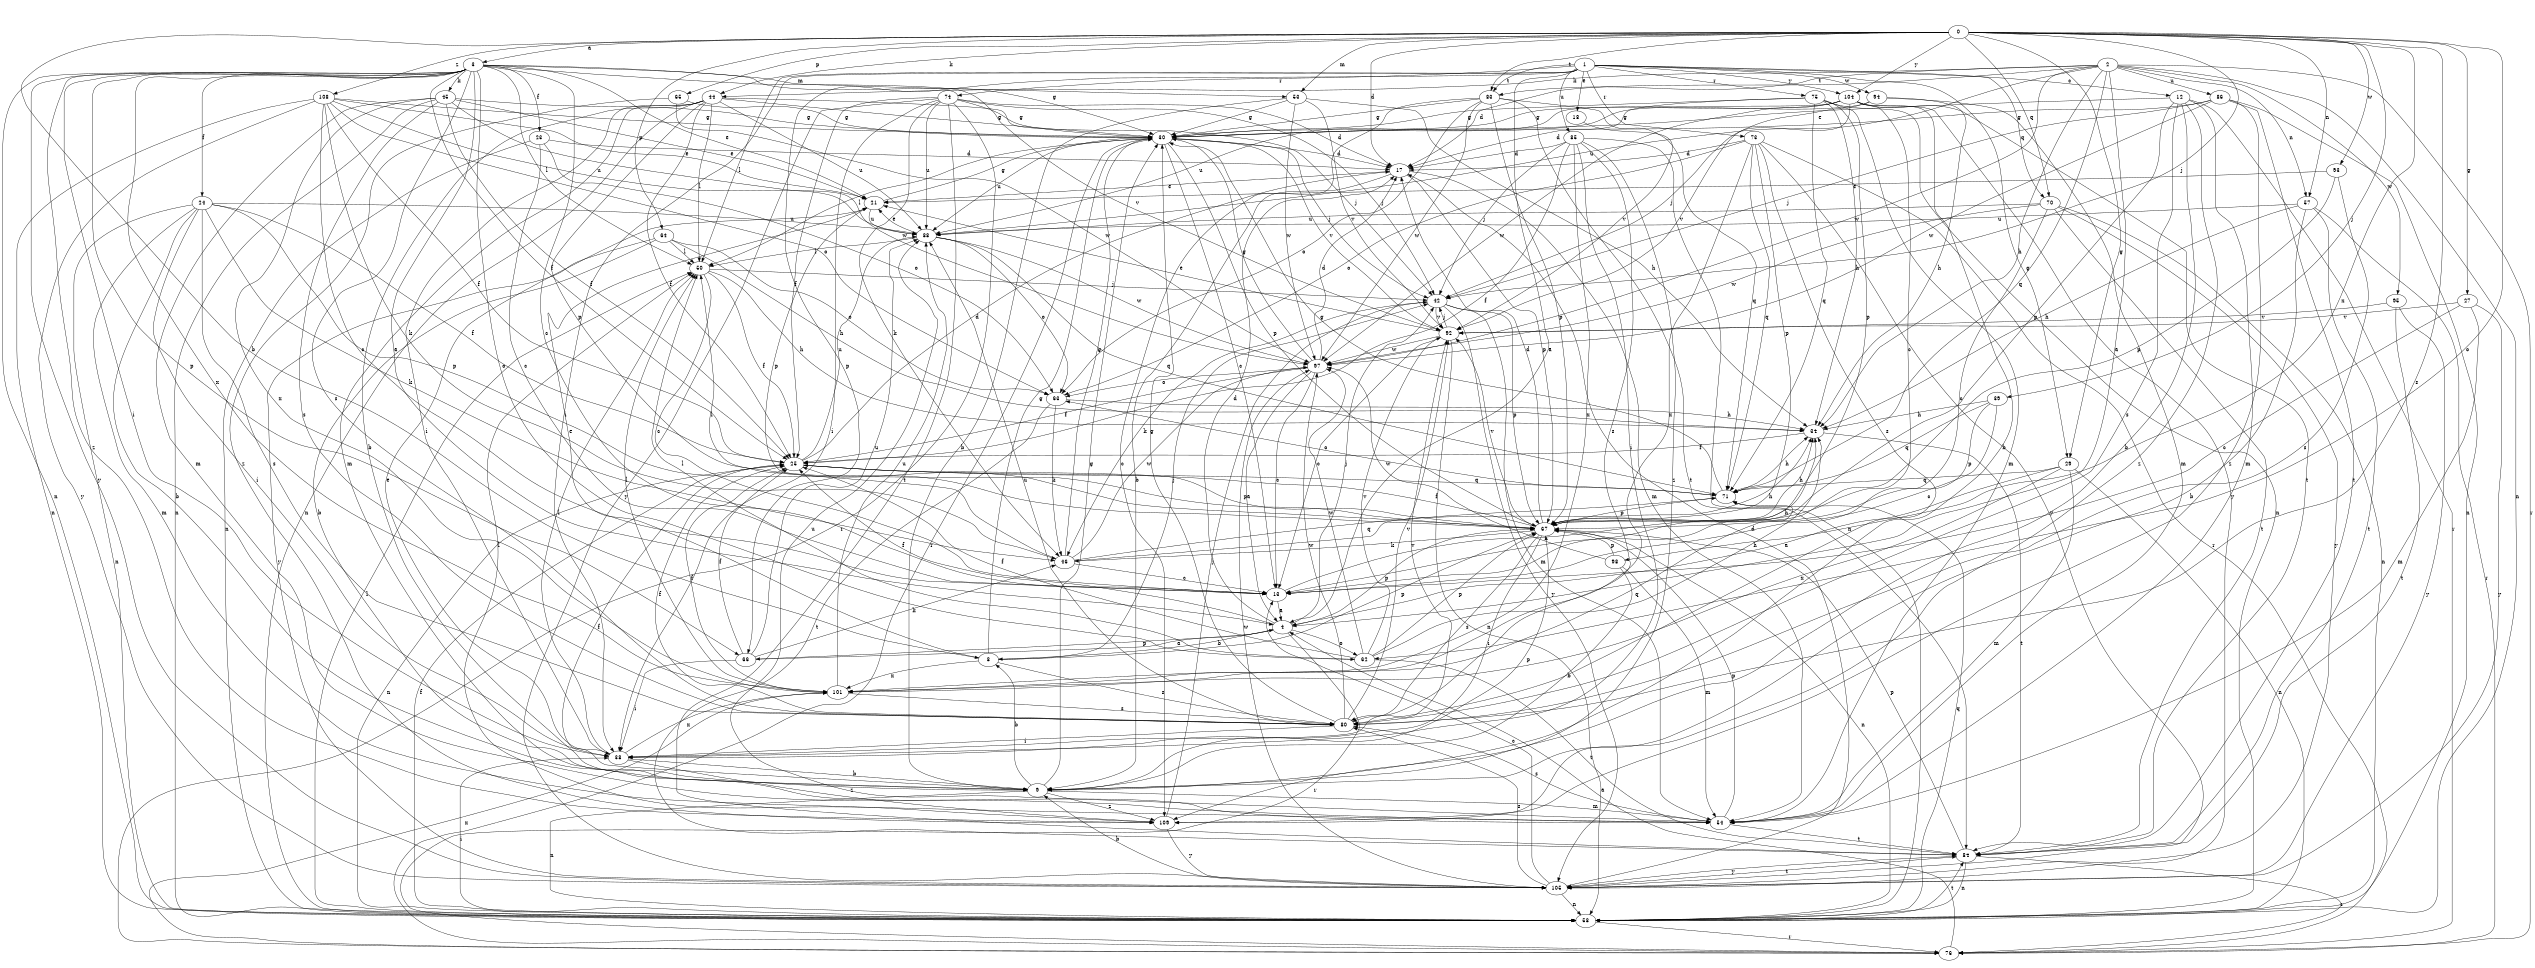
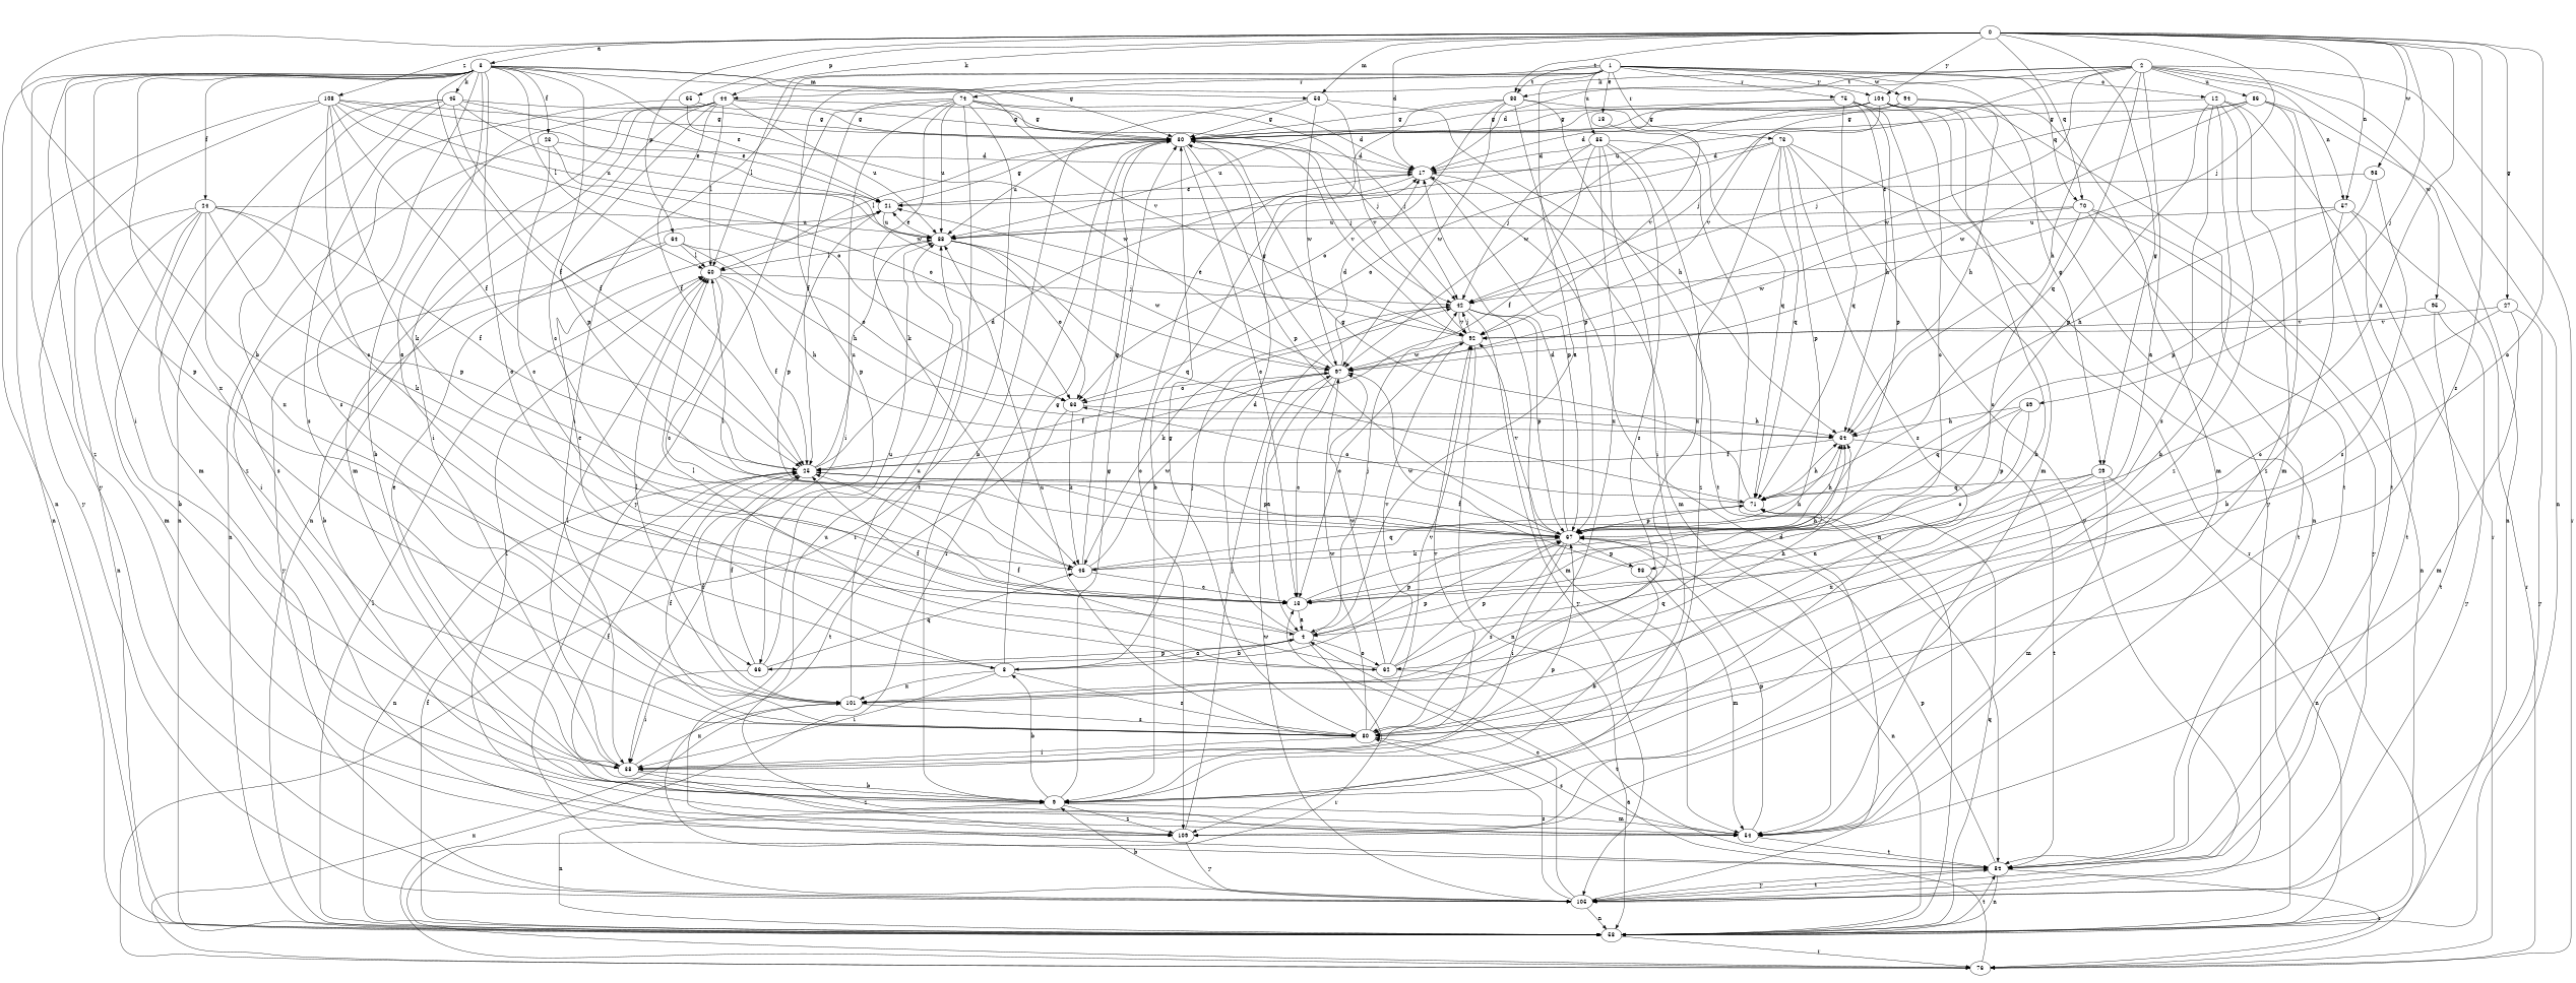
  strict digraph {
    0
    3
    8
    17
    27
    29
    39
    42
    44
    53
    57
    62
    64
    65
    70
    80
    83
    93
    98
    104
    108
    4
    38
    50
    66
    58
    13
    21
    23
    24
    25
    30
    45
    92
    101
    105
    109
    67
    9
    54
    71
    34
    46
    88
    97
    76
    84
    63
    1
    12
    18
    73
    74
    75
    85
    94
    2
    86
    95
    0 -> 3 [label=a]
    0 -> 8 [label=b]
    0 -> 17 [label=d]
    0 -> 27 [label=g]
    0 -> 29 [label=g]
    0 -> 39 [label=j]
    0 -> 42 [label=j]
    0 -> 44 [label=k]
    0 -> 53 [label=m]
    0 -> 57 [label=n]
    0 -> 62 [label=o]
    0 -> 64 [label=p]
    0 -> 65 [label=p]
    0 -> 70 [label=q]
    0 -> 80 [label=s]
    0 -> 83 [label=t]
    0 -> 93 [label=w]
    0 -> 98 [label=x]
    0 -> 104 [label=y]
    0 -> 108 [label=z]
    3 -> 53 [label=m]
    3 -> 62 [label=o]
    3 -> 80 [label=s]
    3 -> 4 [label=a]
    3 -> 38 [label=i]
    3 -> 50 [label=l]
    3 -> 66 [label=p]
    3 -> 58 [label=n]
    3 -> 13 [label=c]
    3 -> 21 [label=e]
    3 -> 23 [label=f]
    3 -> 24 [label=f]
    3 -> 25 [label=f]
    3 -> 30 [label=g]
    3 -> 45 [label=k]
    3 -> 92 [label=v]
    3 -> 101 [label=x]
    3 -> 105 [label=y]
    3 -> 109 [label=z]
    8 -> 42 [label=j]
    8 -> 80 [label=s]
    8 -> 21 [label=e]
    8 -> 30 [label=g]
    8 -> 101 [label=x]
    8 -> 67 [label=p]
    17 -> 21 [label=e]
    17 -> 67 [label=p]
    17 -> 9 [label=b]
    17 -> 54 [label=m]
    27 -> 13 [label=c]
    27 -> 92 [label=v]
    27 -> 105 [label=y]
    27 -> 54 [label=m]
    29 -> 4 [label=a]
    29 -> 58 [label=n]
    29 -> 101 [label=x]
    29 -> 54 [label=m]
    29 -> 71 [label=q]
    39 -> 13 [label=c]
    39 -> 67 [label=p]
    39 -> 71 [label=q]
    39 -> 34 [label=h]
    42 -> 92 [label=v]
    42 -> 105 [label=y]
    42 -> 67 [label=p]
    42 -> 54 [label=m]
    42 -> 46 [label=k]
    44 -> 42 [label=j]
    44 -> 38 [label=i]
    44 -> 50 [label=l]
    44 -> 58 [label=n]
    44 -> 25 [label=f]
    44 -> 30 [label=g]
    44 -> 67 [label=p]
    44 -> 9 [label=b]
    44 -> 54 [label=m]
    44 -> 88 [label=u]
    53 -> 30 [label=g]
    53 -> 92 [label=v]
    53 -> 9 [label=b]
    53 -> 34 [label=h]
    53 -> 97 [label=w]
    57 -> 9 [label=b]
    57 -> 34 [label=h]
    57 -> 88 [label=u]
    57 -> 76 [label=r]
    57 -> 84 [label=t]
    62 -> 50 [label=l]
    62 -> 25 [label=f]
    62 -> 92 [label=v]
    62 -> 67 [label=p]
    62 -> 34 [label=h]
    62 -> 97 [label=w]
    62 -> 84 [label=t]
    64 -> 50 [label=l]
    64 -> 105 [label=y]
    64 -> 9 [label=b]
    64 -> 34 [label=h]
    64 -> 63 [label=o]
    65 -> 30 [label=g]
    65 -> 109 [label=z]
    65 -> 97 [label=w]
    70 -> 58 [label=n]
    70 -> 13 [label=c]
    70 -> 105 [label=y]
    70 -> 88 [label=u]
    70 -> 97 [label=w]
    70 -> 84 [label=t]
    80 -> 38 [label=i]
    80 -> 25 [label=f]
    80 -> 30 [label=g]
    80 -> 92 [label=v]
    80 -> 88 [label=u]
    80 -> 97 [label=w]
    83 -> 30 [label=g]
    83 -> 109 [label=c]
    83 -> 67 [label=p]
    83 -> 71 [label=q]
    83 -> 97 [label=w]
    83 -> 84 [label=t]
    83 -> 63 [label=o]
    93 -> 80 [label=s]
    93 -> 21 [label=e]
    93 -> 67 [label=p]
-   98 -> 67 [label=p]
+   67 -> 98 [label=p]
    98 -> 9 [label=b]
    98 -> 54 [label=m]
    98 -> 97 [label=w]
    104 -> 13 [label=c]
    104 -> 30 [label=g]
    104 -> 92 [label=v]
    104 -> 105 [label=y]
    104 -> 9 [label=b]
    104 -> 88 [label=u]
    104 -> 97 [label=w]
    104 -> 84 [label=t]
    108 -> 58 [label=n]
    108 -> 13 [label=c]
    108 -> 21 [label=e]
    108 -> 25 [label=f]
    108 -> 30 [label=g]
    108 -> 105 [label=y]
    108 -> 46 [label=k]
    108 -> 88 [label=u]
    108 -> 63 [label=o]
    4 -> 8 [label=b]
    4 -> 17 [label=d]
    4 -> 42 [label=j]
    4 -> 62 [label=o]
    4 -> 66 [label=p]
    4 -> 25 [label=f]
    4 -> 67 [label=p]
    4 -> 76 [label=r]
    38 -> 50 [label=l]
    38 -> 21 [label=e]
    38 -> 92 [label=v]
    38 -> 101 [label=x]
    38 -> 109 [label=z]
    38 -> 9 [label=b]
    50 -> 42 [label=j]
    50 -> 13 [label=c]
    50 -> 25 [label=f]
    50 -> 34 [label=h]
    66 -> 4 [label=a]
    66 -> 38 [label=i]
    66 -> 25 [label=f]
-   66 -> 46 [label=k]
+   66 -> 46 [label=q]
    66 -> 88 [label=u]
-   58 -> 38 [label=i]
+   8 -> 38 [label=i]
    58 -> 50 [label=l]
    58 -> 25 [label=f]
    58 -> 71 [label=q]
    58 -> 76 [label=r]
    58 -> 84 [label=t]
    13 -> 4 [label=a]
    13 -> 34 [label=h]
    21 -> 30 [label=g]
    21 -> 67 [label=p]
    21 -> 88 [label=u]
    23 -> 17 [label=d]
    23 -> 58 [label=n]
    23 -> 13 [label=c]
    23 -> 63 [label=o]
    24 -> 80 [label=s]
    24 -> 38 [label=i]
    24 -> 58 [label=n]
    24 -> 25 [label=f]
    24 -> 67 [label=p]
    24 -> 9 [label=b]
    24 -> 54 [label=m]
    24 -> 46 [label=k]
    24 -> 88 [label=u]
    25 -> 17 [label=d]
    25 -> 58 [label=n]
    25 -> 67 [label=p]
-   25 -> 71 [label=q]
    25 -> 88 [label=u]
    30 -> 17 [label=d]
    30 -> 42 [label=j]
    30 -> 50 [label=l]
    30 -> 13 [label=c]
    30 -> 92 [label=v]
    30 -> 67 [label=p]
    30 -> 88 [label=u]
    30 -> 76 [label=r]
    45 -> 80 [label=s]
    45 -> 58 [label=n]
    45 -> 21 [label=e]
    45 -> 25 [label=f]
    45 -> 30 [label=g]
    45 -> 101 [label=x]
    45 -> 54 [label=m]
    45 -> 97 [label=w]
    92 -> 42 [label=j]
    92 -> 58 [label=n]
    92 -> 13 [label=c]
    92 -> 21 [label=e]
    92 -> 97 [label=w]
    101 -> 80 [label=s]
    101 -> 50 [label=l]
    101 -> 25 [label=f]
    101 -> 71 [label=q]
    101 -> 88 [label=u]
    105 -> 17 [label=d]
    105 -> 80 [label=s]
    105 -> 58 [label=n]
    105 -> 13 [label=c]
    105 -> 9 [label=b]
    105 -> 97 [label=w]
    105 -> 84 [label=t]
    109 -> 42 [label=j]
    109 -> 50 [label=l]
    109 -> 105 [label=y]
    67 -> 17 [label=d]
    67 -> 80 [label=s]
    67 -> 38 [label=i]
    67 -> 58 [label=n]
    67 -> 25 [label=f]
    67 -> 92 [label=v]
    67 -> 34 [label=h]
    67 -> 46 [label=k]
    9 -> 8 [label=b]
    9 -> 58 [label=n]
    9 -> 25 [label=f]
    9 -> 30 [label=g]
    9 -> 109 [label=z]
    9 -> 67 [label=p]
    9 -> 54 [label=m]
    54 -> 80 [label=s]
    54 -> 67 [label=p]
    54 -> 88 [label=u]
    54 -> 84 [label=t]
    71 -> 30 [label=g]
    71 -> 67 [label=p]
    71 -> 34 [label=h]
    71 -> 63 [label=o]
    34 -> 25 [label=f]
    34 -> 84 [label=t]
    46 -> 50 [label=l]
    46 -> 13 [label=c]
    46 -> 30 [label=g]
    46 -> 71 [label=q]
    46 -> 34 [label=h]
    46 -> 97 [label=w]
    88 -> 50 [label=l]
    88 -> 21 [label=e]
    88 -> 71 [label=q]
    88 -> 97 [label=w]
    88 -> 63 [label=o]
    97 -> 17 [label=d]
    97 -> 4 [label=a]
    97 -> 13 [label=c]
    97 -> 25 [label=f]
    97 -> 30 [label=g]
    97 -> 63 [label=o]
    76 -> 4 [label=a]
    76 -> 101 [label=x]
    84 -> 58 [label=n]
    84 -> 105 [label=y]
    84 -> 67 [label=p]
    84 -> 76 [label=r]
    63 -> 34 [label=h]
    63 -> 46 [label=k]
    63 -> 84 [label=t]
    1 -> 29 [label=g]
    1 -> 70 [label=q]
    1 -> 83 [label=t]
    1 -> 104 [label=y]
    1 -> 4 [label=a]
    1 -> 38 [label=i]
    1 -> 50 [label=l]
    1 -> 66 [label=p]
    1 -> 12 [label=c]
    1 -> 18 [label=e]
    1 -> 73 [label=r]
    1 -> 74 [label=r]
    1 -> 75 [label=r]
    1 -> 85 [label=u]
    1 -> 94 [label=w]
    12 -> 80 [label=s]
-   12 -> 30 [label=e]
+   12 -> 30 [label=g]
    12 -> 109 [label=z]
    12 -> 67 [label=p]
    12 -> 9 [label=b]
    12 -> 54 [label=m]
    12 -> 76 [label=r]
    18 -> 92 [label=v]
    73 -> 17 [label=d]
    73 -> 80 [label=s]
    73 -> 101 [label=x]
    73 -> 105 [label=y]
    73 -> 67 [label=p]
    73 -> 71 [label=q]
    73 -> 76 [label=r]
    73 -> 63 [label=o]
    74 -> 17 [label=d]
    74 -> 42 [label=j]
    74 -> 38 [label=i]
    74 -> 25 [label=f]
    74 -> 30 [label=g]
    74 -> 105 [label=y]
    74 -> 46 [label=k]
    74 -> 88 [label=u]
    74 -> 76 [label=r]
    74 -> 84 [label=t]
    75 -> 17 [label=d]
    75 -> 58 [label=n]
    75 -> 30 [label=g]
    75 -> 67 [label=p]
    75 -> 54 [label=m]
    75 -> 71 [label=q]
    75 -> 34 [label=h]
    85 -> 17 [label=d]
    85 -> 42 [label=j]
    85 -> 80 [label=s]
    85 -> 38 [label=i]
    85 -> 58 [label=n]
    85 -> 25 [label=f]
    85 -> 101 [label=x]
    85 -> 109 [label=z]
    94 -> 42 [label=j]
    94 -> 30 [label=g]
    94 -> 54 [label=m]
    94 -> 34 [label=h]
    2 -> 17 [label=d]
    2 -> 44 [label=k]
    2 -> 57 [label=n]
    2 -> 83 [label=t]
    2 -> 4 [label=a]
    2 -> 58 [label=n]
    2 -> 71 [label=q]
    2 -> 34 [label=h]
    2 -> 88 [label=u]
    2 -> 97 [label=w]
    2 -> 76 [label=r]
    2 -> 86 [label=u]
    2 -> 95 [label=w]
    86 -> 42 [label=j]
    86 -> 58 [label=n]
    86 -> 30 [label=g]
    86 -> 109 [label=z]
    86 -> 97 [label=w]
    86 -> 84 [label=t]
    95 -> 92 [label=v]
    95 -> 105 [label=y]
    95 -> 84 [label=t]
  }
